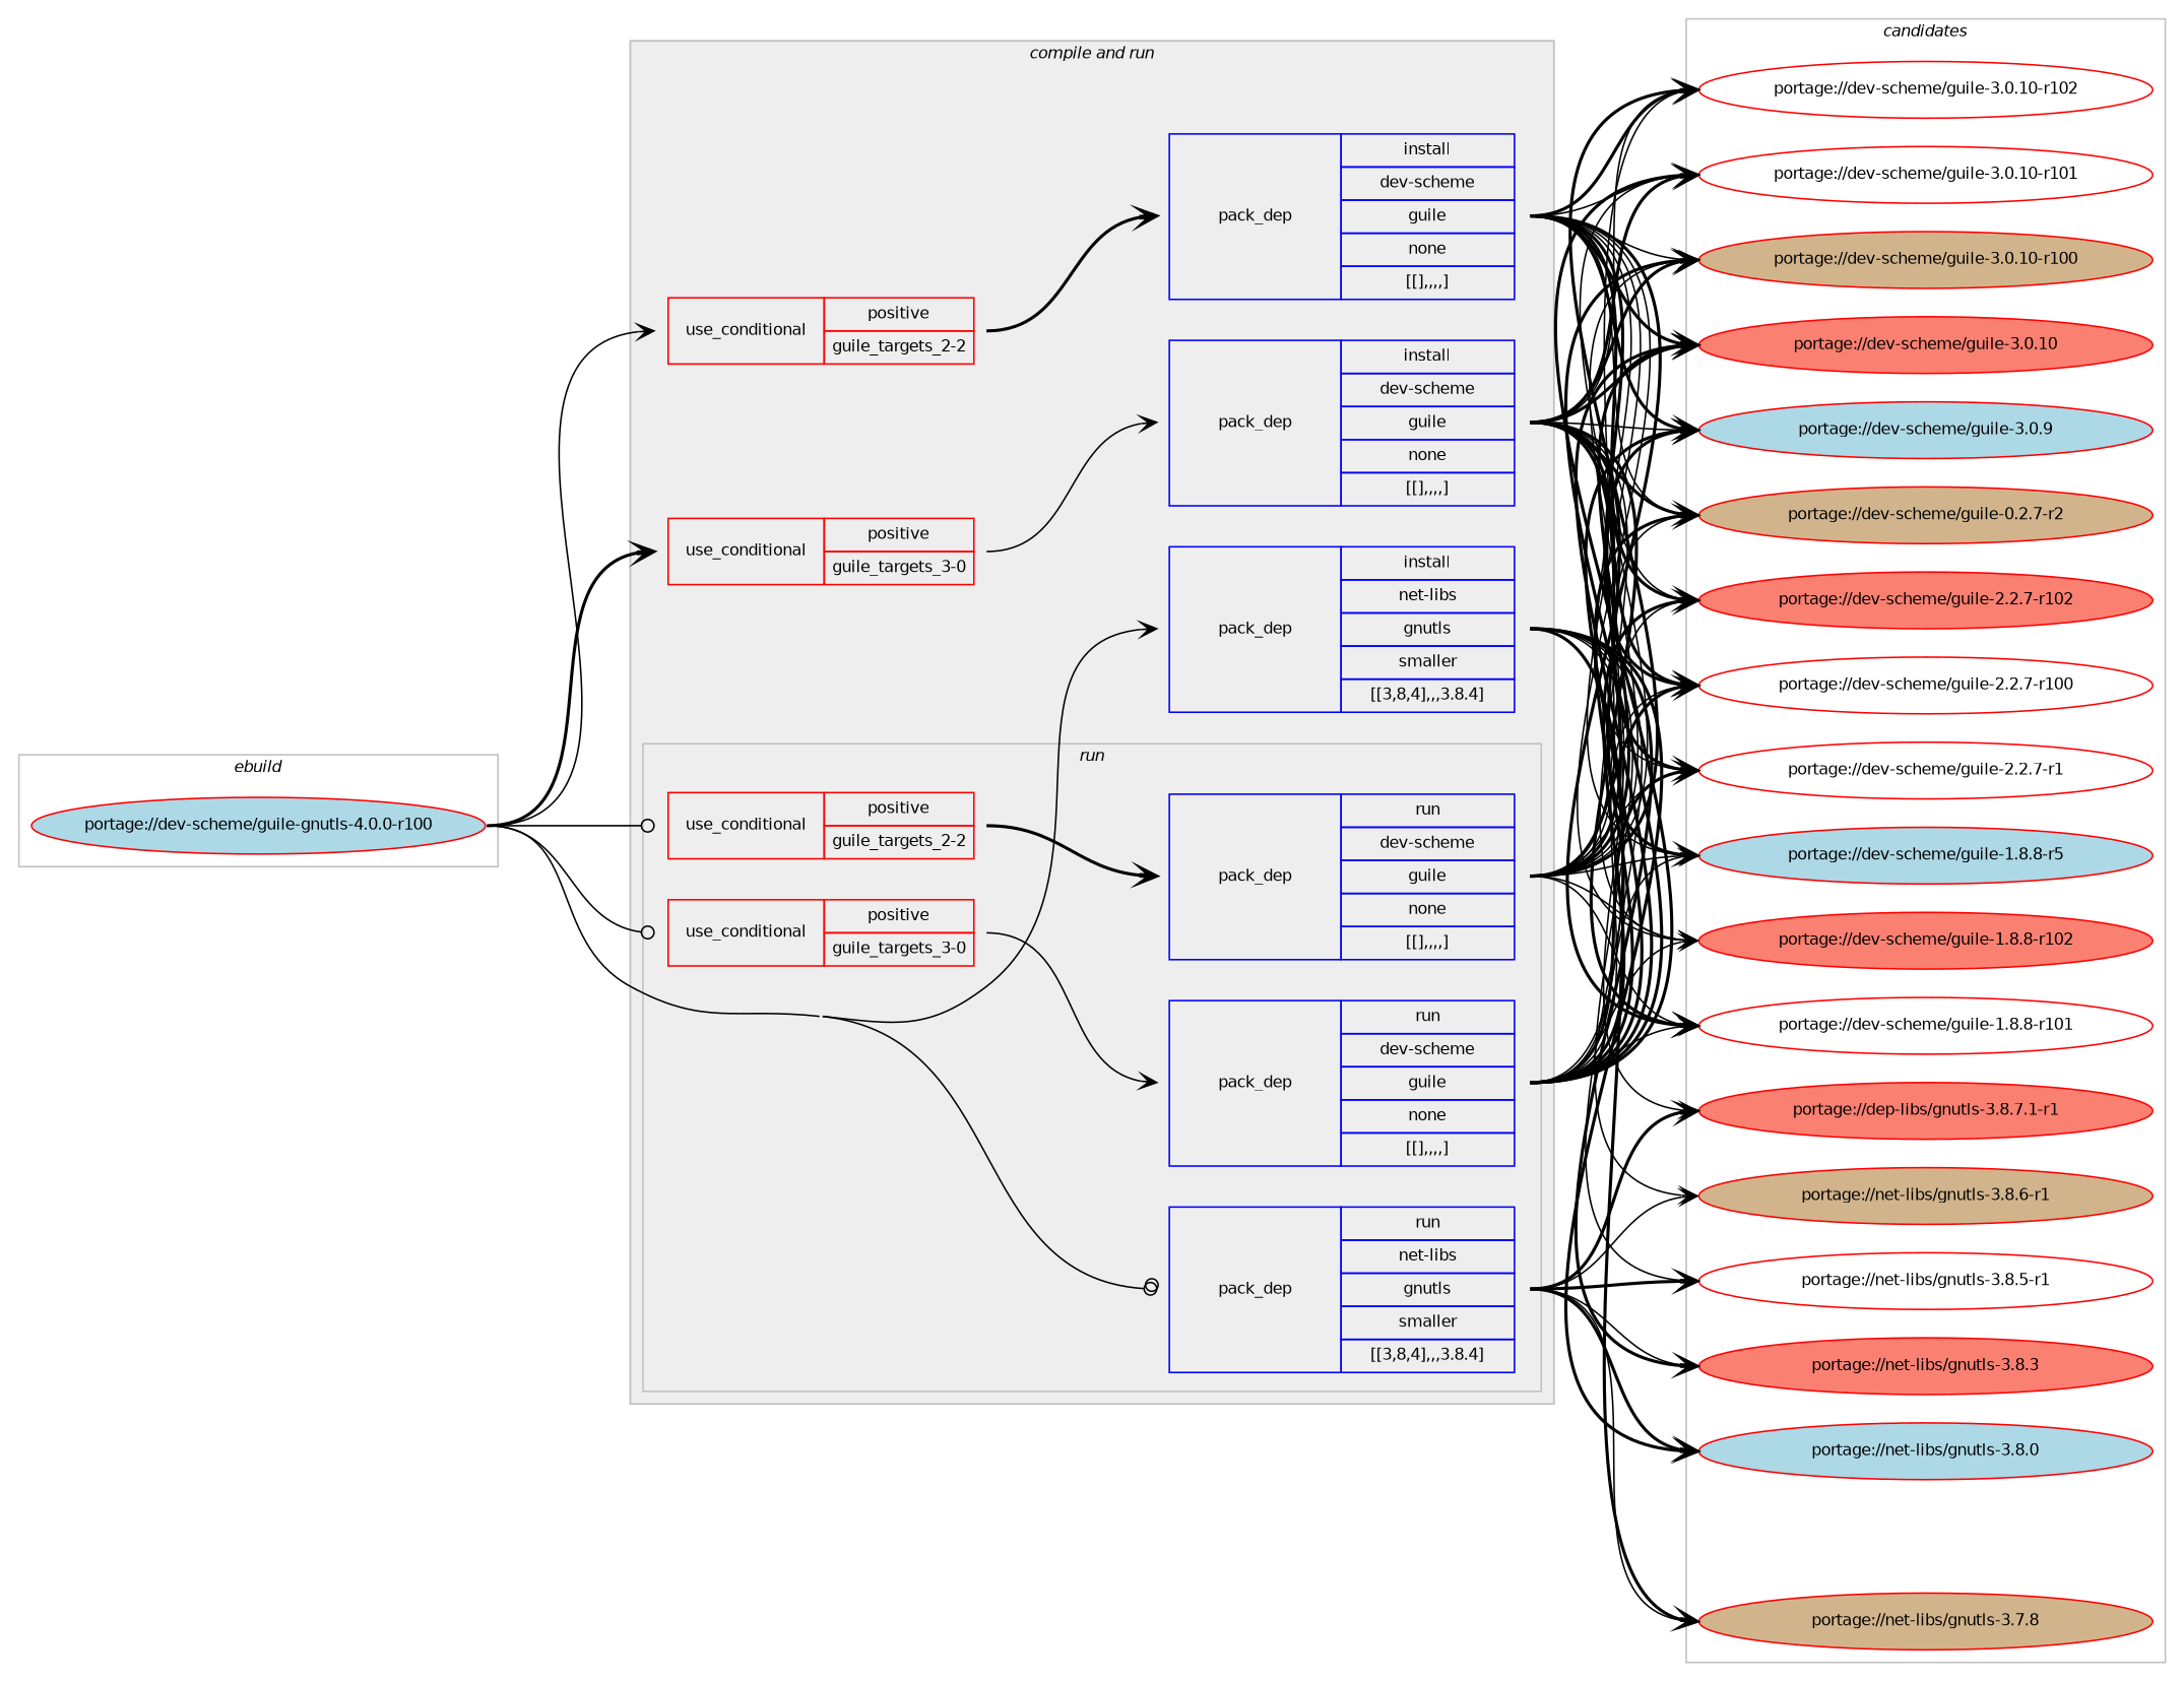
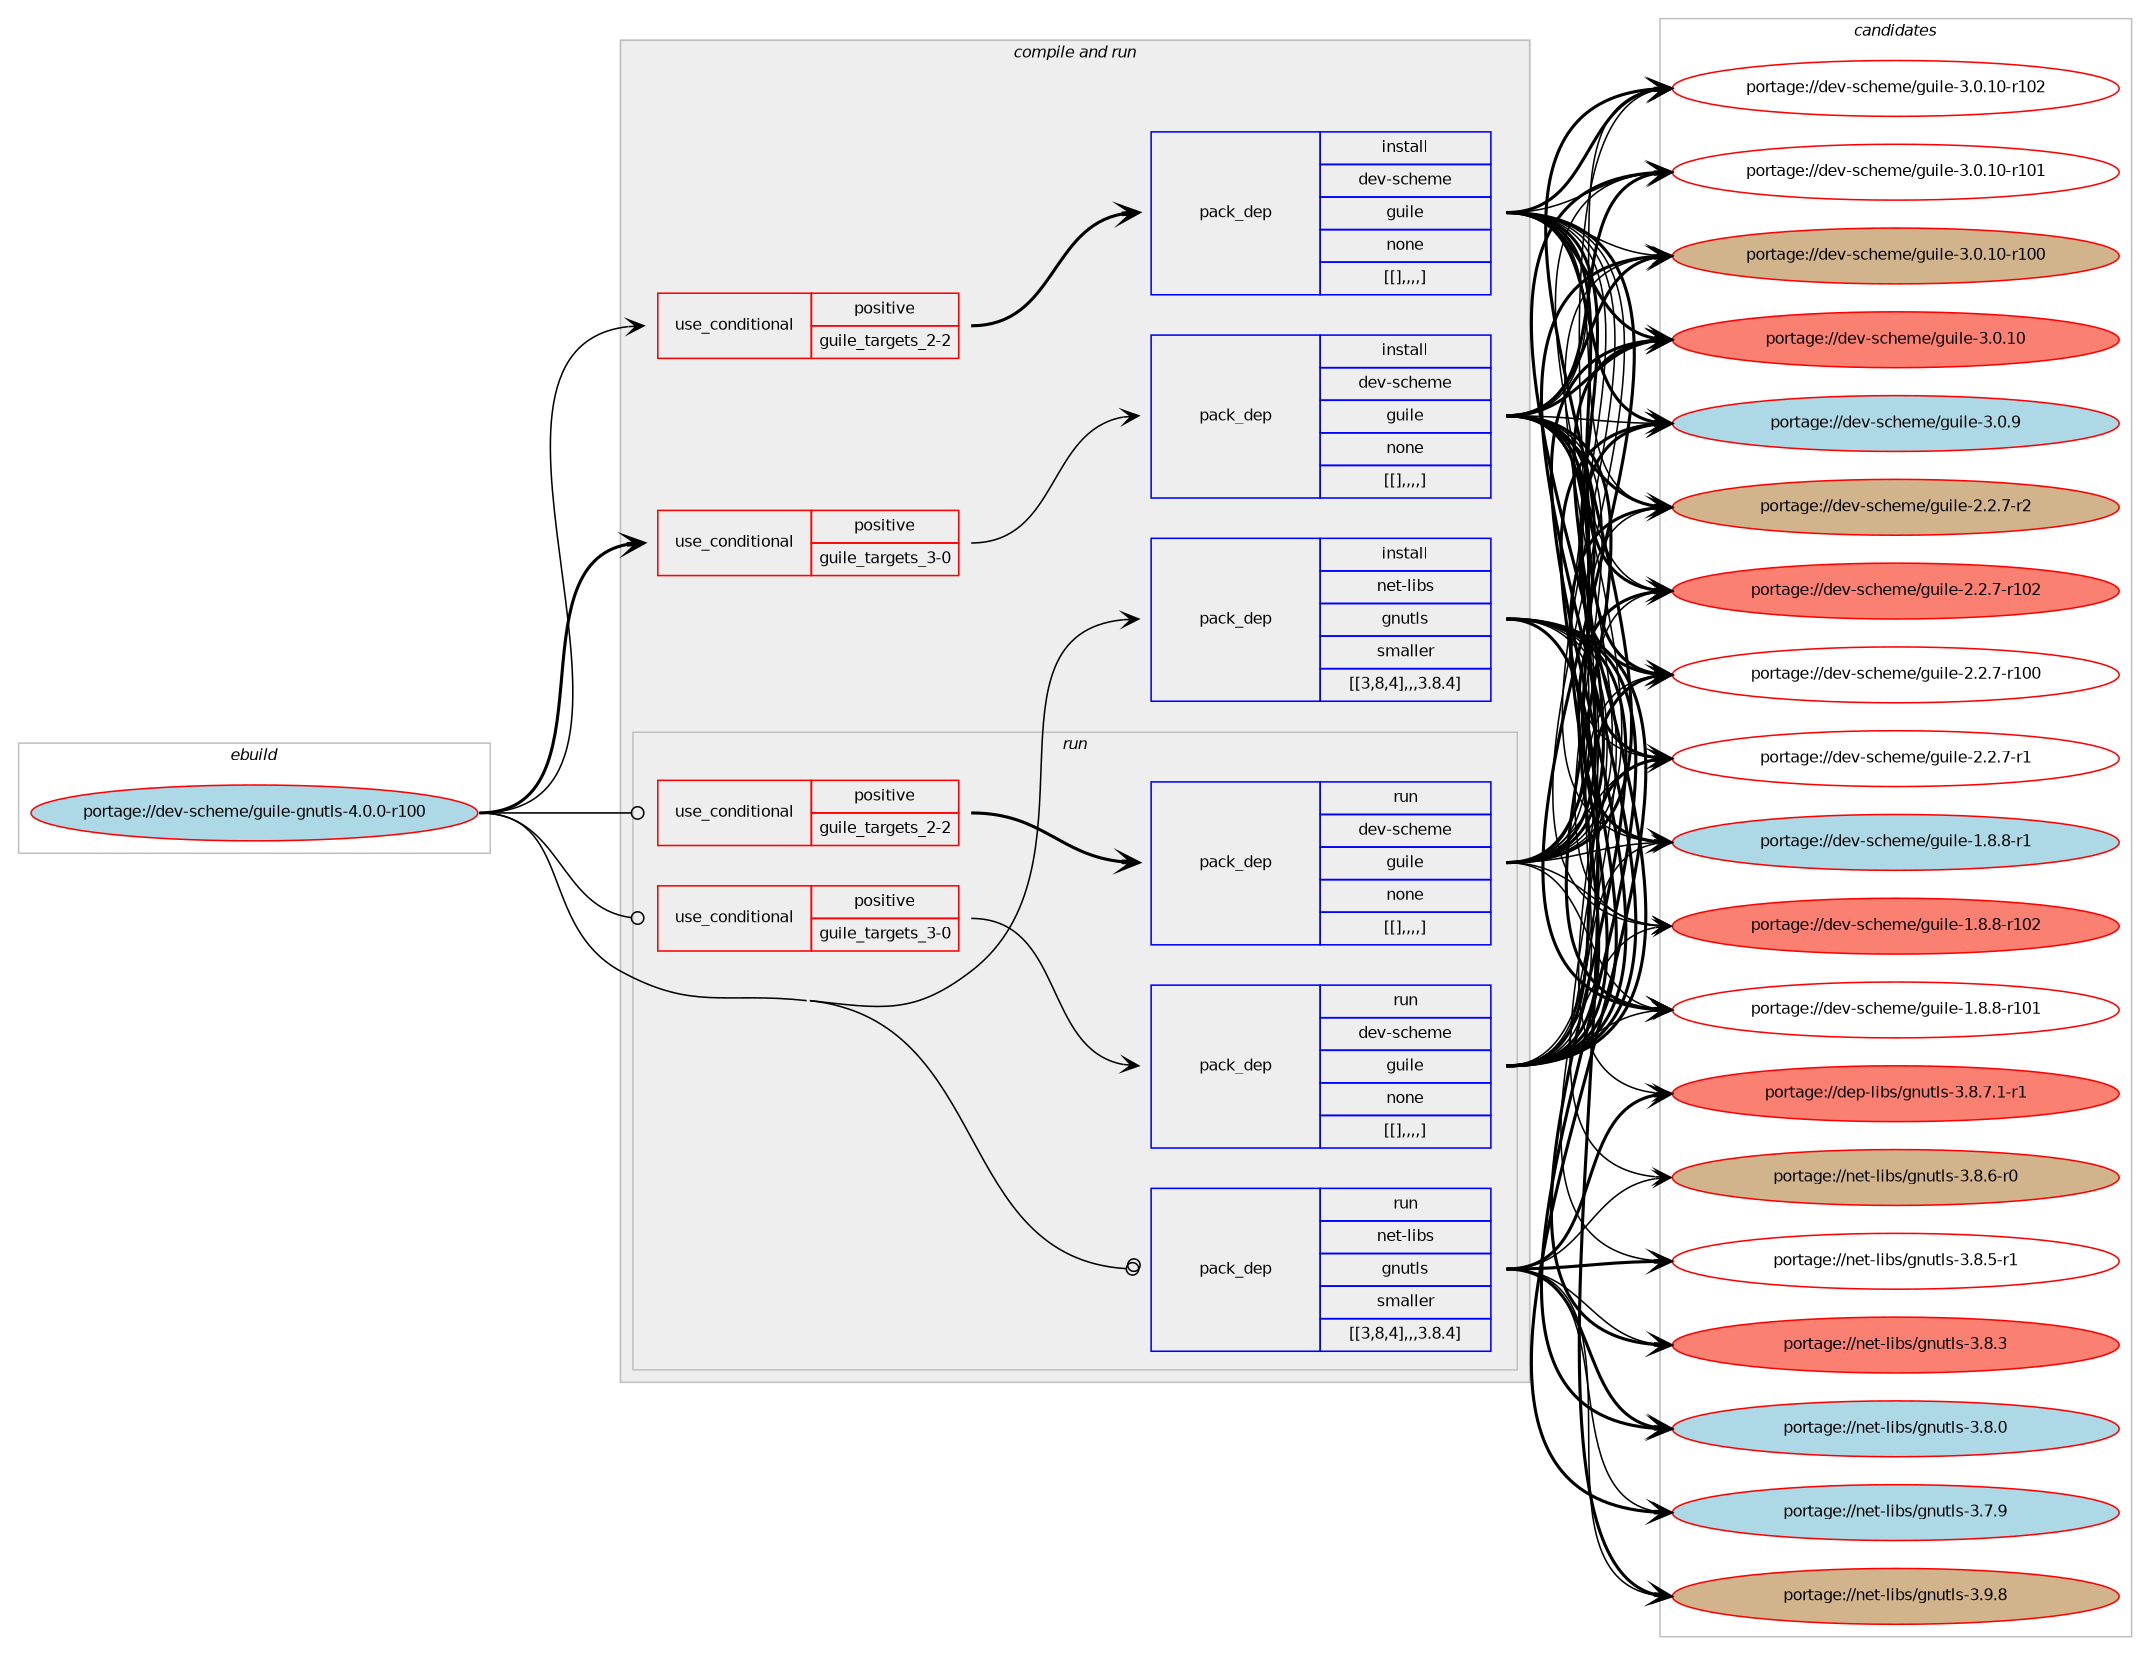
  digraph {
    compound=true
    concentrate=true
    fontname=Helvetica
    fontsize=10
    newrank=true
    rankdir=LR
    ranksep=1.5
    node [color=red fontname=Helvetica fontsize=10 style=filled]
    edge [arrowhead=vee headport=w style=solid tailport=e weight=100]
    n1 [fillcolor=lightblue label="portage://dev-scheme/guile-gnutls-4.0.0-r100" width=4]
    n2 [color=blue label=<<TABLE BORDER="0" CELLBORDER="1" CELLSPACING="0" CELLPADDING="4" WIDTH="220"><TR><TD ROWSPAN="6" CELLPADDING="30">pack_dep</TD></TR><TR><TD WIDTH="110">install</TD></TR><TR><TD>dev-scheme</TD></TR><TR><TD>guile</TD></TR><TR><TD>none</TD></TR><TR><TD>[[],,,,]</TD></TR></TABLE>> shape=none style=""]
    n3 [label=<<TABLE BORDER="0" CELLBORDER="1" CELLSPACING="0" CELLPADDING="4"><TR><TD ROWSPAN="3" CELLPADDING="10">use_conditional</TD></TR><TR><TD>positive</TD></TR><TR><TD>guile_targets_2-2</TD></TR></TABLE>> shape=none style=""]
    n4 [color=blue label=<<TABLE BORDER="0" CELLBORDER="1" CELLSPACING="0" CELLPADDING="4" WIDTH="220"><TR><TD ROWSPAN="6" CELLPADDING="30">pack_dep</TD></TR><TR><TD WIDTH="110">install</TD></TR><TR><TD>dev-scheme</TD></TR><TR><TD>guile</TD></TR><TR><TD>none</TD></TR><TR><TD>[[],,,,]</TD></TR></TABLE>> shape=none style=""]
    n5 [label=<<TABLE BORDER="0" CELLBORDER="1" CELLSPACING="0" CELLPADDING="4"><TR><TD ROWSPAN="3" CELLPADDING="10">use_conditional</TD></TR><TR><TD>positive</TD></TR><TR><TD>guile_targets_3-0</TD></TR></TABLE>> shape=none style=""]
    n6 [color=blue label=<<TABLE BORDER="0" CELLBORDER="1" CELLSPACING="0" CELLPADDING="4" WIDTH="220"><TR><TD ROWSPAN="6" CELLPADDING="30">pack_dep</TD></TR><TR><TD WIDTH="110">install</TD></TR><TR><TD>net-libs</TD></TR><TR><TD>gnutls</TD></TR><TR><TD>smaller</TD></TR><TR><TD>[[3,8,4],,,3.8.4]</TD></TR></TABLE>> shape=none style=""]
    n7 [color=blue label=<<TABLE BORDER="0" CELLBORDER="1" CELLSPACING="0" CELLPADDING="4" WIDTH="220"><TR><TD ROWSPAN="6" CELLPADDING="30">pack_dep</TD></TR><TR><TD WIDTH="110">run</TD></TR><TR><TD>dev-scheme</TD></TR><TR><TD>guile</TD></TR><TR><TD>none</TD></TR><TR><TD>[[],,,,]</TD></TR></TABLE>> shape=none style=""]
    n8 [label=<<TABLE BORDER="0" CELLBORDER="1" CELLSPACING="0" CELLPADDING="4"><TR><TD ROWSPAN="3" CELLPADDING="10">use_conditional</TD></TR><TR><TD>positive</TD></TR><TR><TD>guile_targets_2-2</TD></TR></TABLE>> shape=none style=""]
    n9 [color=blue label=<<TABLE BORDER="0" CELLBORDER="1" CELLSPACING="0" CELLPADDING="4" WIDTH="220"><TR><TD ROWSPAN="6" CELLPADDING="30">pack_dep</TD></TR><TR><TD WIDTH="110">run</TD></TR><TR><TD>dev-scheme</TD></TR><TR><TD>guile</TD></TR><TR><TD>none</TD></TR><TR><TD>[[],,,,]</TD></TR></TABLE>> shape=none style=""]
    n10 [label=<<TABLE BORDER="0" CELLBORDER="1" CELLSPACING="0" CELLPADDING="4"><TR><TD ROWSPAN="3" CELLPADDING="10">use_conditional</TD></TR><TR><TD>positive</TD></TR><TR><TD>guile_targets_3-0</TD></TR></TABLE>> shape=none style=""]
    n11 [color=blue label=<<TABLE BORDER="0" CELLBORDER="1" CELLSPACING="0" CELLPADDING="4" WIDTH="220"><TR><TD ROWSPAN="6" CELLPADDING="30">pack_dep</TD></TR><TR><TD WIDTH="110">run</TD></TR><TR><TD>net-libs</TD></TR><TR><TD>gnutls</TD></TR><TR><TD>smaller</TD></TR><TR><TD>[[3,8,4],,,3.8.4]</TD></TR></TABLE>> shape=none style=""]
    n12 [fillcolor=white label="portage://dev-scheme/guile-3.0.10-r102" width=4]
    n13 [fillcolor=white label="portage://dev-scheme/guile-3.0.10-r101" width=4]
    n14 [fillcolor=tan label="portage://dev-scheme/guile-3.0.10-r100" width=4]
    n15 [fillcolor=salmon label="portage://dev-scheme/guile-3.0.10" width=4]
    n16 [fillcolor=lightblue label="portage://dev-scheme/guile-3.0.9" width=4]
-   n17 [fillcolor=tan label="portage://dev-scheme/guile-0.2.7-r2" width=4]
+   n17 [fillcolor=tan label="portage://dev-scheme/guile-2.2.7-r2" width=4]
    n18 [fillcolor=salmon label="portage://dev-scheme/guile-2.2.7-r102" width=4]
    n19 [fillcolor=white label="portage://dev-scheme/guile-2.2.7-r100" width=4]
    n20 [fillcolor=white label="portage://dev-scheme/guile-2.2.7-r1" width=4]
-   n21 [fillcolor=lightblue label="portage://dev-scheme/guile-1.8.8-r5" width=4]
+   n21 [fillcolor=lightblue label="portage://dev-scheme/guile-1.8.8-r1" width=4]
    n22 [fillcolor=salmon label="portage://dev-scheme/guile-1.8.8-r102" width=4]
    n23 [fillcolor=white label="portage://dev-scheme/guile-1.8.8-r101" width=4]
    n24 [fillcolor=salmon label="portage://dep-libs/gnutls-3.8.7.1-r1" width=4]
-   n25 [fillcolor=tan label="portage://net-libs/gnutls-3.8.6-r1" width=4]
+   n25 [fillcolor=tan label="portage://net-libs/gnutls-3.8.6-r0" width=4]
    n26 [fillcolor=white label="portage://net-libs/gnutls-3.8.5-r1" width=4]
    n27 [fillcolor=salmon label="portage://net-libs/gnutls-3.8.3" width=4]
    n28 [fillcolor=lightblue label="portage://net-libs/gnutls-3.8.0" width=4]
-   n30 [fillcolor=tan label="portage://net-libs/gnutls-3.7.8" width=4]
+   n29 [fillcolor=lightblue label="portage://net-libs/gnutls-3.7.9" width=4]
+   n30 [fillcolor=tan label="portage://net-libs/gnutls-3.9.8" width=4]
    subgraph cluster_1 {
      color=gray
      label=<<i>ebuild</i>>
      n1
    }
    subgraph cluster_2 {
      color=gray
      label=<<i>dependencies</i>>
      subgraph cluster_3 {
        color=gray
        fillcolor="#eeeeee"
        label=<<i>compile</i>>
        style=filled
        subgraph sub_4 {
          color=gray
          fillcolor="#eeeeee"
          label=<<i>compile</i>>
          style=filled
          n5
          subgraph sub_5 {
            color=gray
            fillcolor="#eeeeee"
            label=<<i>compile</i>>
            style=filled
            n4
          }
        }
        subgraph sub_6 {
          color=gray
          fillcolor="#eeeeee"
          label=<<i>compile</i>>
          style=filled
          n3
          subgraph sub_7 {
            color=gray
            fillcolor="#eeeeee"
            label=<<i>compile</i>>
            style=filled
            n2
          }
        }
        subgraph sub_8 {
          color=gray
          fillcolor="#eeeeee"
          label=<<i>compile</i>>
          style=filled
          n6
        }
      }
      subgraph cluster_9 {
        color=gray
        fillcolor="#eeeeee"
        label=<<i>compile and run</i>>
        style=filled
      }
      subgraph cluster_10 {
        color=gray
        fillcolor="#eeeeee"
        label=<<i>run</i>>
        style=filled
        subgraph sub_11 {
          color=gray
          fillcolor="#eeeeee"
          label=<<i>run</i>>
          style=filled
          n8
          subgraph sub_12 {
            color=gray
            fillcolor="#eeeeee"
            label=<<i>run</i>>
            style=filled
            n7
          }
        }
        subgraph sub_13 {
          color=gray
          fillcolor="#eeeeee"
          label=<<i>run</i>>
          style=filled
          n10
          subgraph sub_14 {
            color=gray
            fillcolor="#eeeeee"
            label=<<i>run</i>>
            style=filled
            n9
          }
        }
        subgraph sub_15 {
          color=gray
          fillcolor="#eeeeee"
          label=<<i>run</i>>
          style=filled
          n11
        }
      }
    }
    subgraph cluster_16 {
      color=gray
      label=<<i>candidates</i>>
      rank=same
      subgraph sub_17 {
        color=black
        label=<<i>candidates</i>>
        nodesep=1
        rank=same
        n12
        n13
        n14
        n15
        n16
        n17
        n18
        n19
        n20
        n21
        n22
        n23
      }
      subgraph sub_18 {
        color=black
        label=<<i>candidates</i>>
        nodesep=1
        rank=same
        n12
        n13
        n14
        n15
        n16
        n17
        n18
        n19
        n20
        n21
        n22
        n23
      }
      subgraph sub_19 {
        color=black
        label=<<i>candidates</i>>
        nodesep=1
        rank=same
        n24
        n25
        n26
        n27
        n28
+       n29
        n30
      }
      subgraph sub_20 {
        color=black
        label=<<i>candidates</i>>
        nodesep=1
        rank=same
        n12
        n13
        n14
        n15
        n16
        n17
        n18
        n19
        n20
        n21
        n22
        n23
      }
      subgraph sub_21 {
        color=black
        label=<<i>candidates</i>>
        nodesep=1
        rank=same
        n12
        n13
        n14
        n15
        n16
        n17
        n18
        n19
        n20
        n21
        n22
        n23
      }
      subgraph sub_22 {
        color=black
        label=<<i>candidates</i>>
        nodesep=1
        rank=same
        n24
        n25
        n26
        n27
        n28
+       n29
        n30
      }
    }
    n1 -> n3 [weight=20]
    n1 -> n5 [style=bold weight=20]
    n1 -> n6 [weight=20]
    n1 -> n8 [arrowhead=odot weight=20]
    n1 -> n10 [arrowhead=odot weight=20]
    n1 -> n11 [arrowhead=odot weight=20]
    n2 -> n12 [style=bold]
    n2 -> n13
    n2 -> n14
    n2 -> n15 [style=bold]
    n2 -> n16 [style=bold]
    n2 -> n17
    n2 -> n18 [style=bold]
    n2 -> n19 [style=bold]
    n2 -> n20
    n2 -> n21
    n2 -> n22
    n2 -> n23 [style=bold]
    n3 -> n2 [style=bold weight=20]
    n4 -> n12
    n4 -> n13 [style=bold]
    n4 -> n14 [style=bold]
    n4 -> n15 [style=bold]
    n4 -> n16
    n4 -> n17 [style=bold]
    n4 -> n18
    n4 -> n19 [style=bold]
    n4 -> n20 [style=bold]
    n4 -> n21 [style=bold]
    n4 -> n22
    n4 -> n23 [style=bold]
    n5 -> n4 [weight=20]
    n6 -> n24
    n6 -> n25
    n6 -> n26
    n6 -> n27 [style=bold]
    n6 -> n28 [style=bold]
+   n6 -> n29 [style=bold]
    n6 -> n30 [style=bold]
    n7 -> n12 [style=bold]
    n7 -> n13
    n7 -> n14
    n7 -> n15 [style=bold]
    n7 -> n16 [style=bold]
    n7 -> n17
    n7 -> n18
    n7 -> n19 [style=bold]
    n7 -> n20
    n7 -> n21
    n7 -> n22
    n7 -> n23
    n8 -> n7 [style=bold weight=20]
    n9 -> n12
    n9 -> n13 [style=bold]
    n9 -> n14 [style=bold]
    n9 -> n15 [style=bold]
    n9 -> n16 [style=bold]
    n9 -> n17 [style=bold]
    n9 -> n18 [style=bold]
    n9 -> n19
    n9 -> n20 [style=bold]
    n9 -> n21
    n9 -> n22
    n9 -> n23
    n10 -> n9 [weight=20]
    n11 -> n24 [style=bold]
    n11 -> n25
    n11 -> n26 [style=bold]
    n11 -> n27
    n11 -> n28 [style=bold]
+   n11 -> n29
    n11 -> n30
  }
